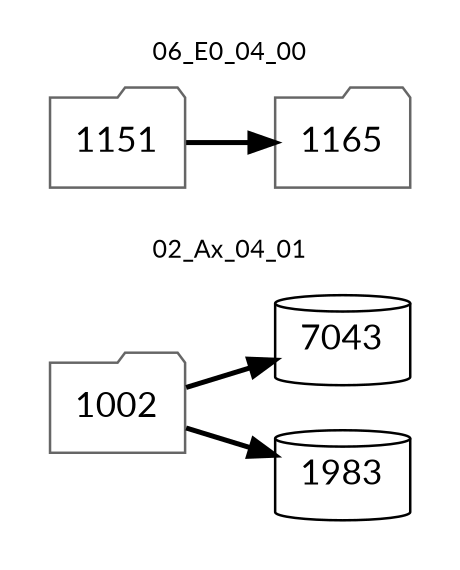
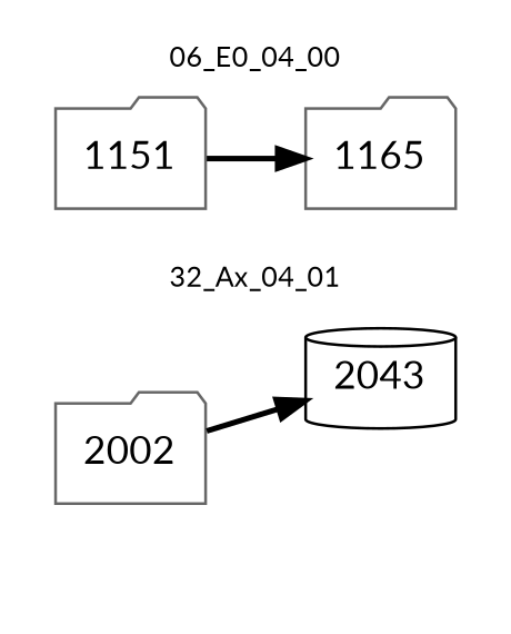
  digraph {
    fontname=Lato
    rankdir=LR
    node [color=gray40 fontname=Lato shape=folder]
    edge [color=black fontname=Lato style=bold]
-   n1 [label=1002]
-   n2 [color=black label=1983 shape=cylinder]
-   n3 [color=black label=7043 shape=cylinder]
+   n1 [label=2002]
+   n3 [color=black label=2043 shape=cylinder]
    n4 [label=1151]
    n5 [label=1165]
    subgraph cluster_1 {
      color=white
      fontsize=10
-     label="02_Ax_04_01"
+     label="32_Ax_04_01"
      n1
-     n2
      n3
    }
    subgraph cluster_2 {
      color=white
      fontsize=10
      label="06_E0_04_00"
      n4
      n5
    }
-   n1 -> n2
    n1 -> n3
    n4 -> n5
  }
